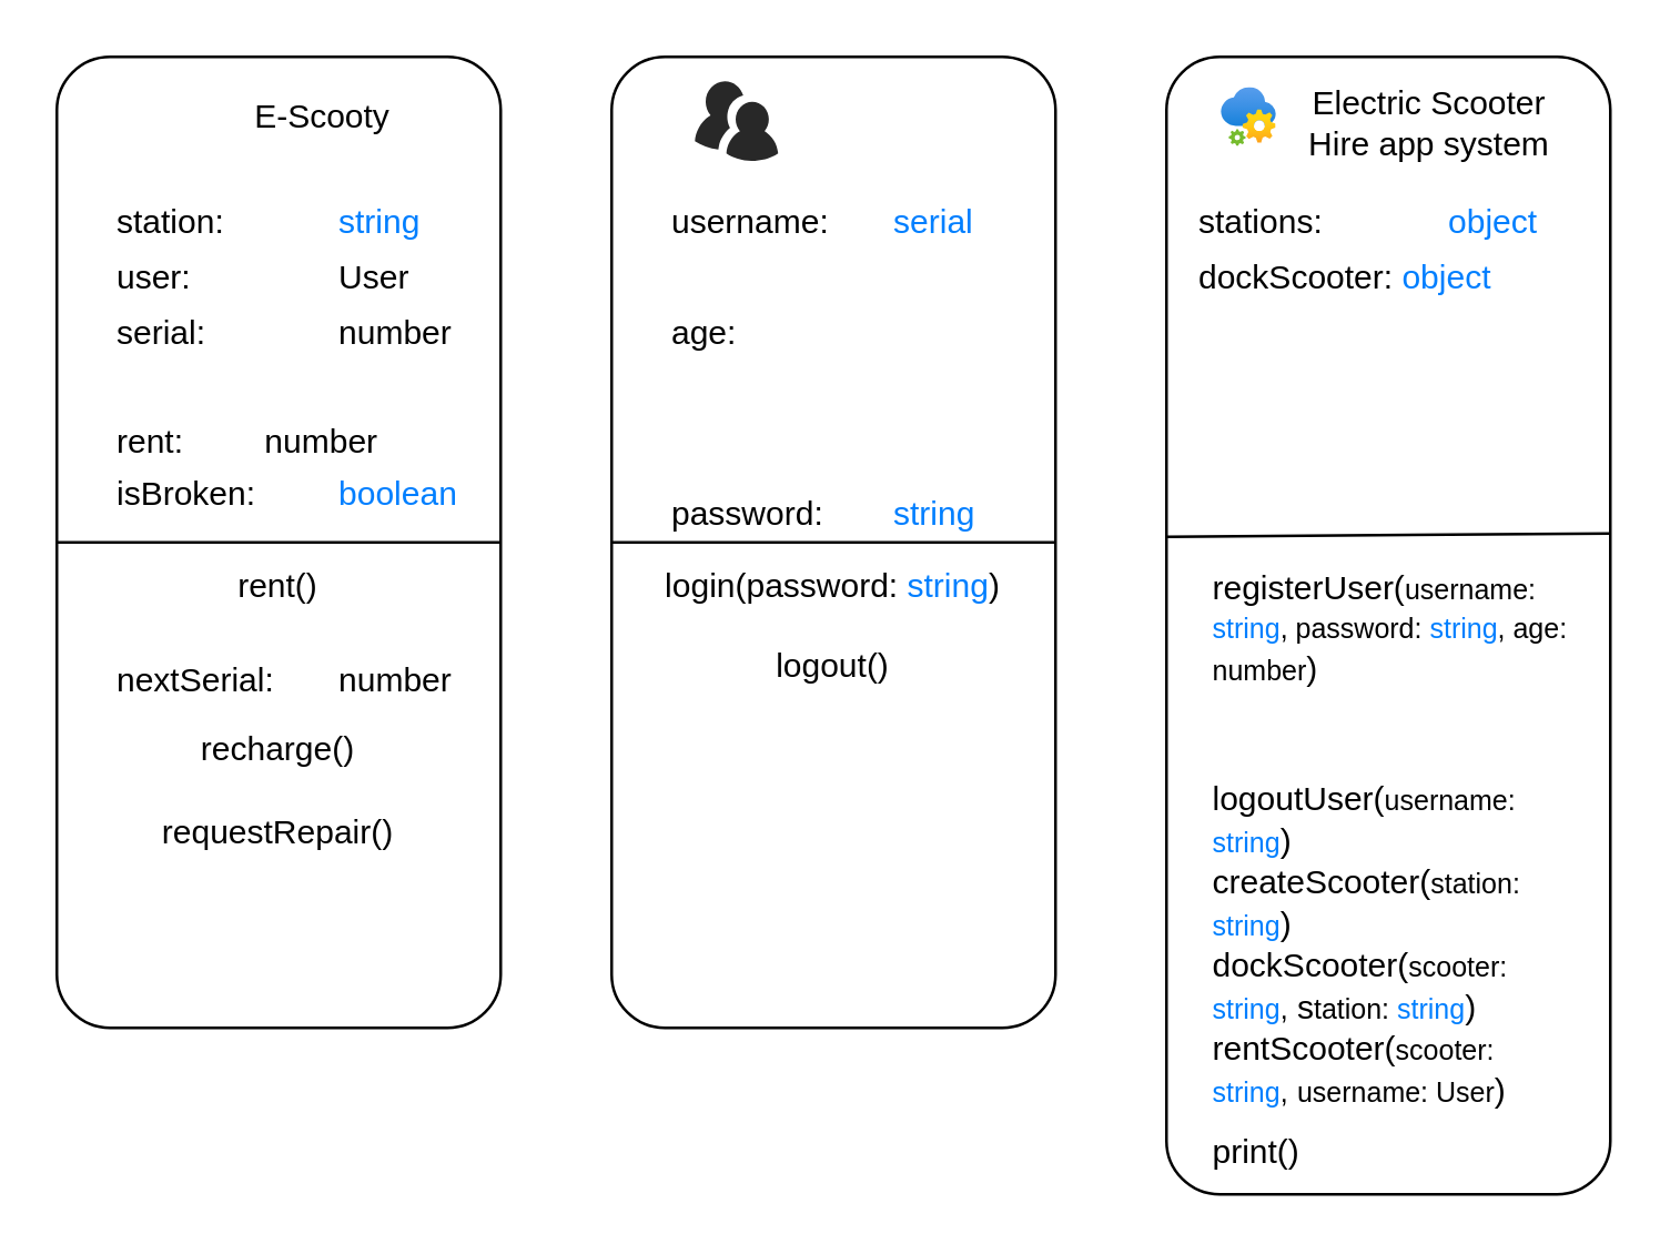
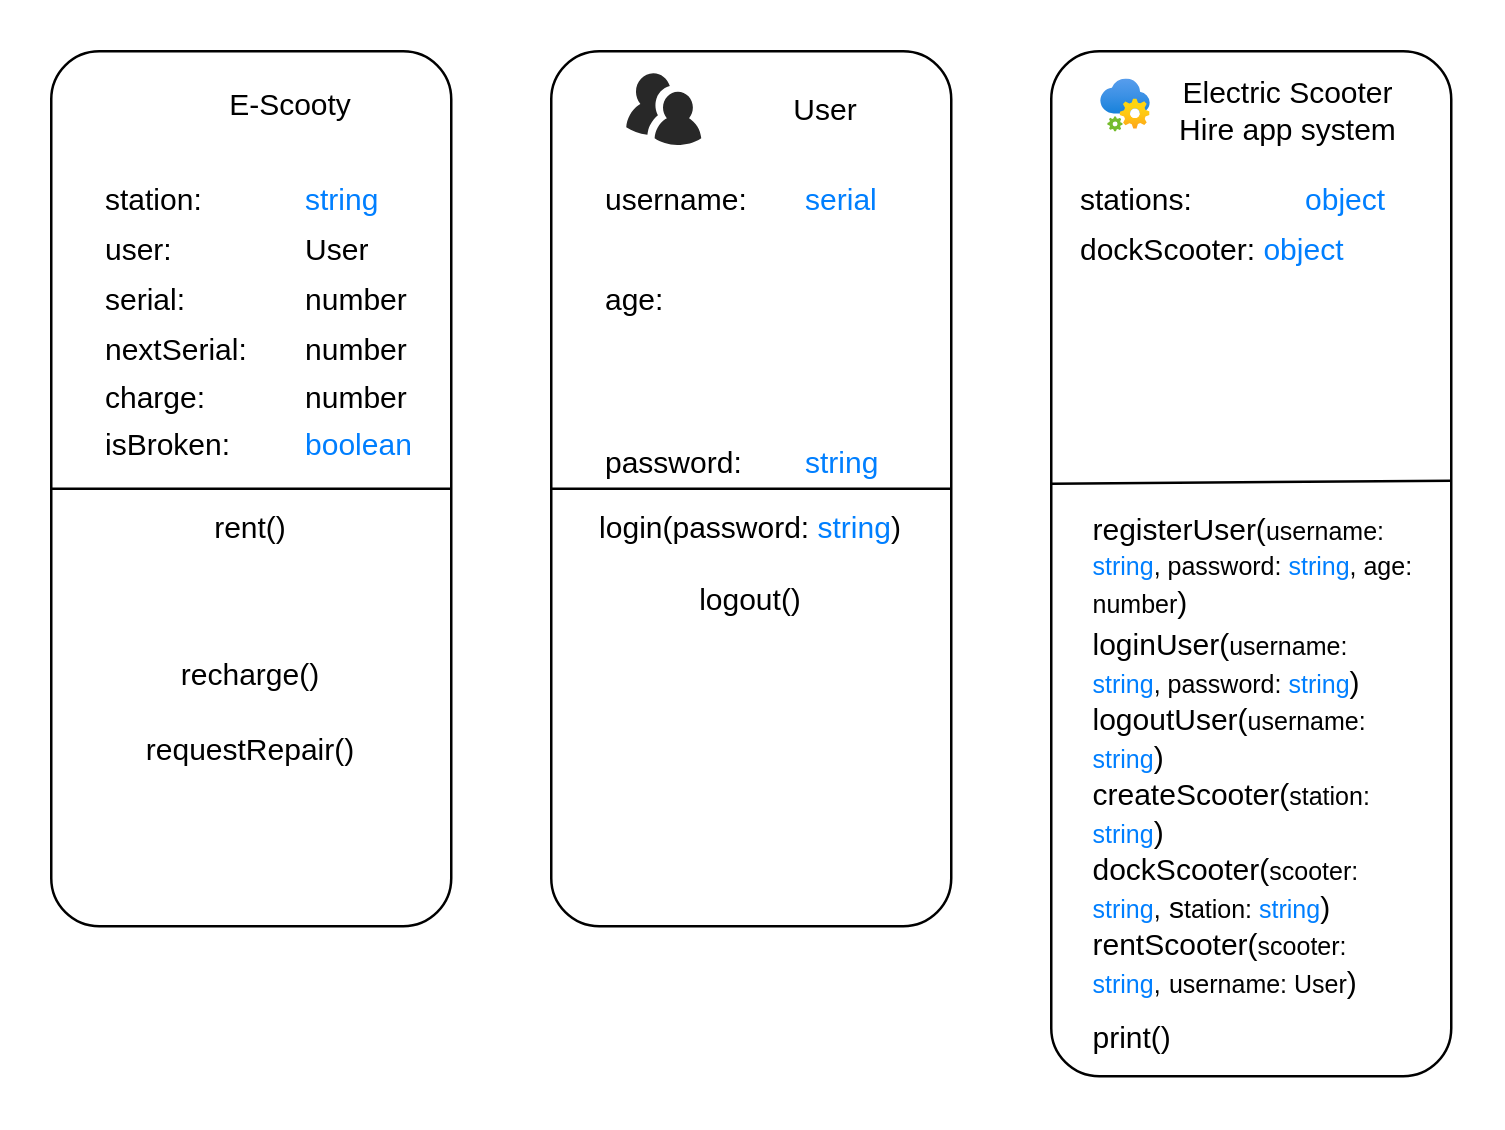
  <mxCell id="0" />
  <mxCell id="1" parent="0" />
  <mxCell id="2" value="" style="rounded=1;whiteSpace=wrap;html=1;direction=west;glass=0;shadow=0;arcSize=12;" vertex="1" parent="1"><mxGeometry x="420" y="20" width="160" height="410" as="geometry" /></mxCell>
  <mxCell id="3" value="" style="rounded=1;whiteSpace=wrap;html=1;direction=west;glass=0;shadow=0;arcSize=12;" vertex="1" parent="1"><mxGeometry x="220" y="20" width="160" height="350" as="geometry" /></mxCell>
  <mxCell id="4" value="" style="rounded=1;whiteSpace=wrap;html=1;direction=west;glass=0;shadow=0;arcSize=12;" vertex="1" parent="1"><mxGeometry x="20" y="20" width="160" height="350" as="geometry" /></mxCell>
  <mxCell id="5" value="" style="endArrow=none;html=1;rounded=0;entryX=0;entryY=0.5;entryDx=0;entryDy=0;exitX=1;exitY=0.5;exitDx=0;exitDy=0;" edge="1" parent="1" source="4" target="4"><mxGeometry width="50" height="50" relative="1" as="geometry"><mxPoint x="10" y="48.755" as="sourcePoint" /><mxPoint x="212" y="48.755" as="targetPoint" /><Array as="points" /></mxGeometry></mxCell>
+ <mxCell id="6" value="User" style="text;html=1;strokeColor=none;fillColor=none;align=center;verticalAlign=middle;whiteSpace=wrap;rounded=0;" vertex="1" parent="1"><mxGeometry x="290" y="28.75" width="80" height="30" as="geometry" /></mxCell>
  <mxCell id="7" value="" style="verticalLabelPosition=bottom;sketch=0;html=1;fillColor=#282828;strokeColor=none;verticalAlign=top;pointerEvents=1;align=center;shape=mxgraph.cisco_safe.people_places_things_icons.icon9;" vertex="1" parent="1"><mxGeometry x="250" y="28.75" width="30" height="28.75" as="geometry" /></mxCell>
  <mxCell id="8" value="" style="shape=image;html=1;verticalAlign=top;verticalLabelPosition=bottom;labelBackgroundColor=#ffffff;imageAspect=0;aspect=fixed;image=https://cdn2.iconfinder.com/data/icons/circle-icons-1/64/scooter-128.png" vertex="1" parent="1"><mxGeometry x="40" y="26" width="32" height="32" as="geometry" /></mxCell>
  <mxCell id="9" value="E-Scooty" style="text;html=1;strokeColor=none;fillColor=none;align=center;verticalAlign=middle;whiteSpace=wrap;rounded=0;" vertex="1" parent="1"><mxGeometry x="75.5" y="22" width="80" height="40" as="geometry" /></mxCell>
  <mxCell id="10" value="" style="endArrow=none;html=1;rounded=0;entryX=-0.001;entryY=0.581;entryDx=0;entryDy=0;exitX=0.999;exitY=0.578;exitDx=0;exitDy=0;entryPerimeter=0;exitPerimeter=0;" edge="1" parent="1" source="2" target="2"><mxGeometry width="50" height="50" relative="1" as="geometry"><mxPoint x="410" y="48.755" as="sourcePoint" /><mxPoint x="612" y="48.755" as="targetPoint" /></mxGeometry></mxCell>
  <mxCell id="11" value="Electric Scooter Hire app system" style="text;html=1;strokeColor=none;fillColor=none;align=center;verticalAlign=middle;whiteSpace=wrap;rounded=0;" vertex="1" parent="1"><mxGeometry x="470" y="28.75" width="90" height="30" as="geometry" /></mxCell>
  <mxCell id="12" value="" style="aspect=fixed;html=1;points=[];align=center;image;fontSize=12;image=img/lib/azure2/integration/App_Configuration.svg;rounded=1;shadow=0;glass=0;sketch=0;" vertex="1" parent="1"><mxGeometry x="440" y="31.38" width="20" height="21.25" as="geometry" /></mxCell>
  <mxCell id="13" value="" style="endArrow=none;html=1;rounded=0;entryX=0;entryY=0.5;entryDx=0;entryDy=0;exitX=1;exitY=0.5;exitDx=0;exitDy=0;" edge="1" parent="1" source="3" target="3"><mxGeometry width="50" height="50" relative="1" as="geometry"><mxPoint x="220" y="48.755" as="sourcePoint" /><mxPoint x="422" y="48.755" as="targetPoint" /></mxGeometry></mxCell>
  <mxCell id="14" value="station:&amp;nbsp;&lt;span style=&quot;white-space: pre;&quot;&gt;&#09;&lt;span style=&quot;white-space: pre;&quot;&gt;&#09;&lt;/span&gt;&lt;/span&gt;&lt;font color=&quot;#007fff&quot;&gt;string&lt;/font&gt;" style="text;html=1;strokeColor=none;fillColor=none;align=left;verticalAlign=middle;whiteSpace=wrap;rounded=0;shadow=0;glass=0;sketch=0;" vertex="1" parent="1"><mxGeometry x="40" y="70" width="120" height="19" as="geometry" /></mxCell>
  <mxCell id="15" value="user:&lt;span style=&quot;white-space: pre;&quot;&gt;&#09;&lt;span style=&quot;white-space: pre;&quot;&gt;&#09;&lt;/span&gt;&lt;/span&gt;User" style="text;html=1;strokeColor=none;fillColor=none;align=left;verticalAlign=middle;whiteSpace=wrap;rounded=0;shadow=0;glass=0;sketch=0;" vertex="1" parent="1"><mxGeometry x="40" y="90" width="120" height="19" as="geometry" /></mxCell>
  <mxCell id="16" value="serial:&lt;span style=&quot;white-space: pre;&quot;&gt;&#09;&lt;span style=&quot;white-space: pre;&quot;&gt;&#09;&lt;/span&gt;&lt;/span&gt;number" style="text;html=1;strokeColor=none;fillColor=none;align=left;verticalAlign=middle;whiteSpace=wrap;rounded=0;shadow=0;glass=0;sketch=0;" vertex="1" parent="1"><mxGeometry x="40" y="110" width="120" height="19" as="geometry" /></mxCell>
- <mxCell id="17" value="nextSerial:&lt;span style=&quot;white-space: pre;&quot;&gt;&#09;&lt;/span&gt;number" style="text;html=1;strokeColor=none;fillColor=none;align=left;verticalAlign=middle;whiteSpace=wrap;rounded=0;shadow=0;glass=0;sketch=0;" vertex="1" parent="1"><mxGeometry x="40" y="235" width="120" height="19" as="geometry" /></mxCell>
- <mxCell id="18" value="&lt;div style=&quot;&quot;&gt;&lt;span style=&quot;background-color: initial;&quot;&gt;rent:&lt;span style=&quot;white-space: pre;&quot;&gt;&#09;&lt;/span&gt;&lt;span style=&quot;white-space: pre;&quot;&gt;&#09;&lt;/span&gt;number&lt;/span&gt;&lt;/div&gt;" style="text;html=1;strokeColor=none;fillColor=none;align=left;verticalAlign=middle;whiteSpace=wrap;rounded=0;shadow=0;glass=0;sketch=0;" vertex="1" parent="1"><mxGeometry x="40" y="149" width="120" height="19" as="geometry" /></mxCell>
+ <mxCell id="17" value="nextSerial:&lt;span style=&quot;white-space: pre;&quot;&gt;&#09;&lt;/span&gt;number" style="text;html=1;strokeColor=none;fillColor=none;align=left;verticalAlign=middle;whiteSpace=wrap;rounded=0;shadow=0;glass=0;sketch=0;" vertex="1" parent="1"><mxGeometry x="40" y="130" width="120" height="19" as="geometry" /></mxCell>
+ <mxCell id="18" value="&lt;div style=&quot;&quot;&gt;&lt;span style=&quot;background-color: initial;&quot;&gt;charge:&lt;span style=&quot;white-space: pre;&quot;&gt;&#09;&lt;/span&gt;&lt;span style=&quot;white-space: pre;&quot;&gt;&#09;&lt;/span&gt;number&lt;/span&gt;&lt;/div&gt;" style="text;html=1;strokeColor=none;fillColor=none;align=left;verticalAlign=middle;whiteSpace=wrap;rounded=0;shadow=0;glass=0;sketch=0;" vertex="1" parent="1"><mxGeometry x="40" y="149" width="120" height="19" as="geometry" /></mxCell>
  <mxCell id="19" value="isBroken:&lt;span style=&quot;white-space: pre;&quot;&gt;&#09;&lt;span style=&quot;white-space: pre;&quot;&gt;&#09;&lt;/span&gt;&lt;/span&gt;&lt;font color=&quot;#007fff&quot;&gt;boolean&lt;/font&gt;" style="text;html=1;strokeColor=none;fillColor=none;align=left;verticalAlign=middle;whiteSpace=wrap;rounded=0;shadow=0;glass=0;sketch=0;" vertex="1" parent="1"><mxGeometry x="40" y="168" width="120" height="19" as="geometry" /></mxCell>
  <mxCell id="20" value="rent()" style="text;html=1;strokeColor=none;fillColor=none;align=center;verticalAlign=middle;whiteSpace=wrap;rounded=0;shadow=0;glass=0;sketch=0;" vertex="1" parent="1"><mxGeometry x="46" y="201" width="108" height="19" as="geometry" /></mxCell>
  <mxCell id="21" value="recharge()" style="text;html=1;strokeColor=none;fillColor=none;align=center;verticalAlign=middle;whiteSpace=wrap;rounded=0;shadow=0;glass=0;sketch=0;" vertex="1" parent="1"><mxGeometry x="46" y="260" width="108" height="19" as="geometry" /></mxCell>
  <mxCell id="22" value="requestRepair()" style="text;html=1;strokeColor=none;fillColor=none;align=center;verticalAlign=middle;whiteSpace=wrap;rounded=0;shadow=0;glass=0;sketch=0;" vertex="1" parent="1"><mxGeometry x="46" y="290" width="108" height="19" as="geometry" /></mxCell>
  <mxCell id="23" value="username:&lt;span style=&quot;white-space: pre;&quot;&gt;&#09;&lt;/span&gt;&lt;font color=&quot;#007fff&quot;&gt;serial&lt;/font&gt;" style="text;html=1;strokeColor=none;fillColor=none;align=left;verticalAlign=middle;whiteSpace=wrap;rounded=0;shadow=0;glass=0;sketch=0;" vertex="1" parent="1"><mxGeometry x="240" y="70" width="120" height="19" as="geometry" /></mxCell>
  <mxCell id="24" value="password:&amp;nbsp;&lt;span style=&quot;white-space: pre;&quot;&gt;&lt;span style=&quot;white-space: pre;&quot;&gt;&#09;&lt;/span&gt;&lt;/span&gt;&lt;font color=&quot;#007fff&quot;&gt;string&lt;/font&gt;" style="text;html=1;strokeColor=none;fillColor=none;align=left;verticalAlign=middle;whiteSpace=wrap;rounded=0;shadow=0;glass=0;sketch=0;" vertex="1" parent="1"><mxGeometry x="240" y="175" width="120" height="19" as="geometry" /></mxCell>
  <mxCell id="25" value="age:&amp;nbsp;&lt;span style=&quot;white-space: pre;&quot;&gt;&#09;&lt;/span&gt;&lt;span style=&quot;white-space: pre;&quot;&gt;&#09;&lt;/span&gt;&lt;span style=&quot;white-space: pre;&quot;&gt;&lt;font color=&quot;#ffffff&quot;&gt;number&lt;/font&gt;&lt;/span&gt;" style="text;html=1;strokeColor=none;fillColor=none;align=left;verticalAlign=middle;whiteSpace=wrap;rounded=0;shadow=0;glass=0;sketch=0;" vertex="1" parent="1"><mxGeometry x="240" y="110" width="120" height="19" as="geometry" /></mxCell>
  <mxCell id="26" value="login(password: &lt;font color=&quot;#007fff&quot;&gt;string&lt;/font&gt;)" style="text;html=1;strokeColor=none;fillColor=none;align=center;verticalAlign=middle;whiteSpace=wrap;rounded=0;shadow=0;glass=0;sketch=0;" vertex="1" parent="1"><mxGeometry x="235" y="201" width="130" height="19" as="geometry" /></mxCell>
  <mxCell id="27" value="logout()" style="text;html=1;strokeColor=none;fillColor=none;align=center;verticalAlign=middle;whiteSpace=wrap;rounded=0;shadow=0;glass=0;sketch=0;" vertex="1" parent="1"><mxGeometry x="240" y="230" width="120" height="19" as="geometry" /></mxCell>
  <mxCell id="28" value="stations: &lt;span style=&quot;white-space: pre;&quot;&gt;&#09;&lt;span style=&quot;white-space: pre;&quot;&gt;&#09;&lt;/span&gt; &lt;/span&gt;&amp;nbsp;&amp;nbsp;&lt;font color=&quot;#007fff&quot;&gt;object&lt;/font&gt;" style="text;html=1;strokeColor=none;fillColor=none;align=left;verticalAlign=middle;whiteSpace=wrap;rounded=0;shadow=0;glass=0;sketch=0;" vertex="1" parent="1"><mxGeometry x="430" y="70" width="130" height="19" as="geometry" /></mxCell>
  <mxCell id="29" value="dockScooter:&amp;nbsp;&lt;font color=&quot;#007fff&quot;&gt;object&lt;/font&gt;" style="text;html=1;strokeColor=none;fillColor=none;align=left;verticalAlign=middle;whiteSpace=wrap;rounded=0;shadow=0;glass=0;sketch=0;" vertex="1" parent="1"><mxGeometry x="430" y="90" width="130" height="19" as="geometry" /></mxCell>
  <mxCell id="30" value="registerUser(&lt;font style=&quot;font-size: 10px;&quot;&gt;username: &lt;font style=&quot;font-size: 10px;&quot; color=&quot;#007fff&quot;&gt;string&lt;/font&gt;, password: &lt;font style=&quot;font-size: 10px;&quot; color=&quot;#007fff&quot;&gt;string&lt;/font&gt;, age: number&lt;/font&gt;)" style="text;html=1;strokeColor=none;fillColor=none;align=left;verticalAlign=middle;whiteSpace=wrap;rounded=0;shadow=0;glass=0;sketch=0;" vertex="1" parent="1"><mxGeometry x="435" y="201" width="130" height="49" as="geometry" /></mxCell>
+ <mxCell id="31" value="loginUser(&lt;font style=&quot;font-size: 10px;&quot;&gt;username: &lt;font style=&quot;font-size: 10px;&quot; color=&quot;#007fff&quot;&gt;string&lt;/font&gt;, password: &lt;font style=&quot;font-size: 10px;&quot; color=&quot;#007fff&quot;&gt;string&lt;/font&gt;&lt;/font&gt;)" style="text;html=1;strokeColor=none;fillColor=none;align=left;verticalAlign=middle;whiteSpace=wrap;rounded=0;shadow=0;glass=0;sketch=0;" vertex="1" parent="1"><mxGeometry x="435" y="250" width="130" height="30" as="geometry" /></mxCell>
  <mxCell id="32" value="logoutUser(&lt;font style=&quot;font-size: 10px;&quot;&gt;username: &lt;font style=&quot;font-size: 10px;&quot; color=&quot;#007fff&quot;&gt;string&lt;/font&gt;&lt;/font&gt;)" style="text;html=1;strokeColor=none;fillColor=none;align=left;verticalAlign=middle;whiteSpace=wrap;rounded=0;shadow=0;glass=0;sketch=0;" vertex="1" parent="1"><mxGeometry x="435" y="280" width="130" height="30" as="geometry" /></mxCell>
  <mxCell id="33" value="createScooter(&lt;font style=&quot;font-size: 10px;&quot;&gt;station: &lt;font style=&quot;font-size: 10px;&quot; color=&quot;#007fff&quot;&gt;string&lt;/font&gt;&lt;/font&gt;)" style="text;html=1;strokeColor=none;fillColor=none;align=left;verticalAlign=middle;whiteSpace=wrap;rounded=0;shadow=0;glass=0;sketch=0;" vertex="1" parent="1"><mxGeometry x="435" y="310" width="130" height="30" as="geometry" /></mxCell>
  <mxCell id="34" value="dockScooter(&lt;font style=&quot;font-size: 10px;&quot;&gt;scooter: &lt;font style=&quot;font-size: 10px;&quot; color=&quot;#007fff&quot;&gt;string&lt;/font&gt;,&lt;/font&gt; s&lt;font style=&quot;font-size: 10px;&quot;&gt;tation: &lt;font style=&quot;font-size: 10px;&quot; color=&quot;#007fff&quot;&gt;string&lt;/font&gt;&lt;/font&gt;)" style="text;html=1;strokeColor=none;fillColor=none;align=left;verticalAlign=middle;whiteSpace=wrap;rounded=0;shadow=0;glass=0;sketch=0;" vertex="1" parent="1"><mxGeometry x="435" y="340" width="130" height="30" as="geometry" /></mxCell>
  <mxCell id="35" value="rentScooter(&lt;font style=&quot;font-size: 10px;&quot;&gt;scooter: &lt;font style=&quot;font-size: 10px;&quot; color=&quot;#007fff&quot;&gt;string&lt;/font&gt;,&lt;/font&gt;&amp;nbsp;&lt;font style=&quot;font-size: 10px;&quot;&gt;username: User&lt;/font&gt;)" style="text;html=1;strokeColor=none;fillColor=none;align=left;verticalAlign=middle;whiteSpace=wrap;rounded=0;shadow=0;glass=0;sketch=0;" vertex="1" parent="1"><mxGeometry x="435" y="370" width="130" height="30" as="geometry" /></mxCell>
  <mxCell id="36" value="print()" style="text;html=1;strokeColor=none;fillColor=none;align=left;verticalAlign=middle;whiteSpace=wrap;rounded=0;shadow=0;glass=0;sketch=0;" vertex="1" parent="1"><mxGeometry x="435" y="400" width="130" height="30" as="geometry" /></mxCell>
